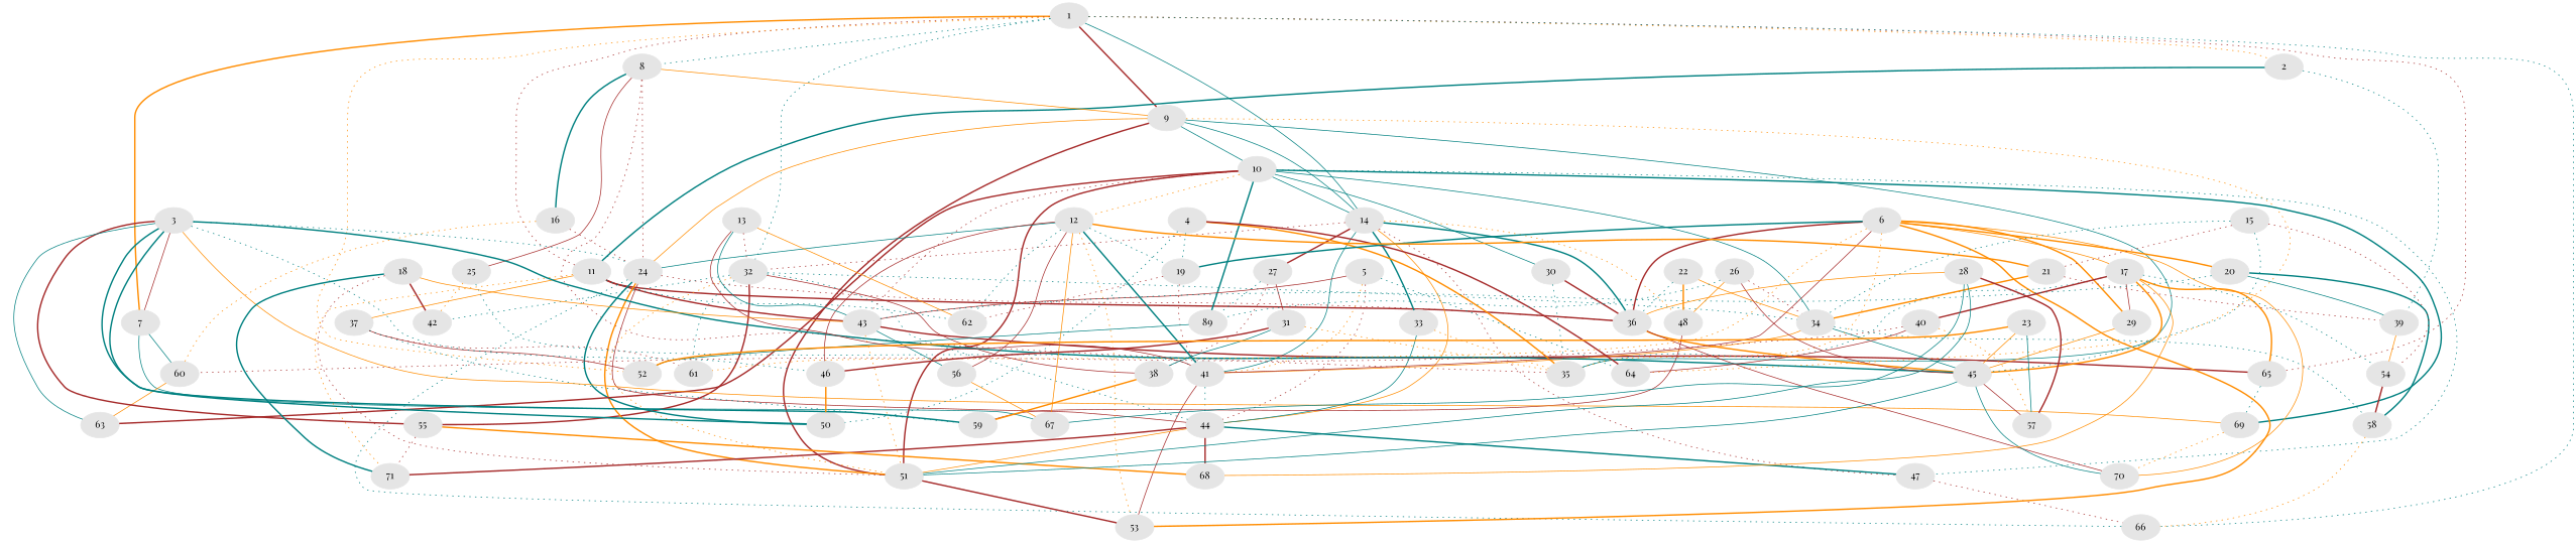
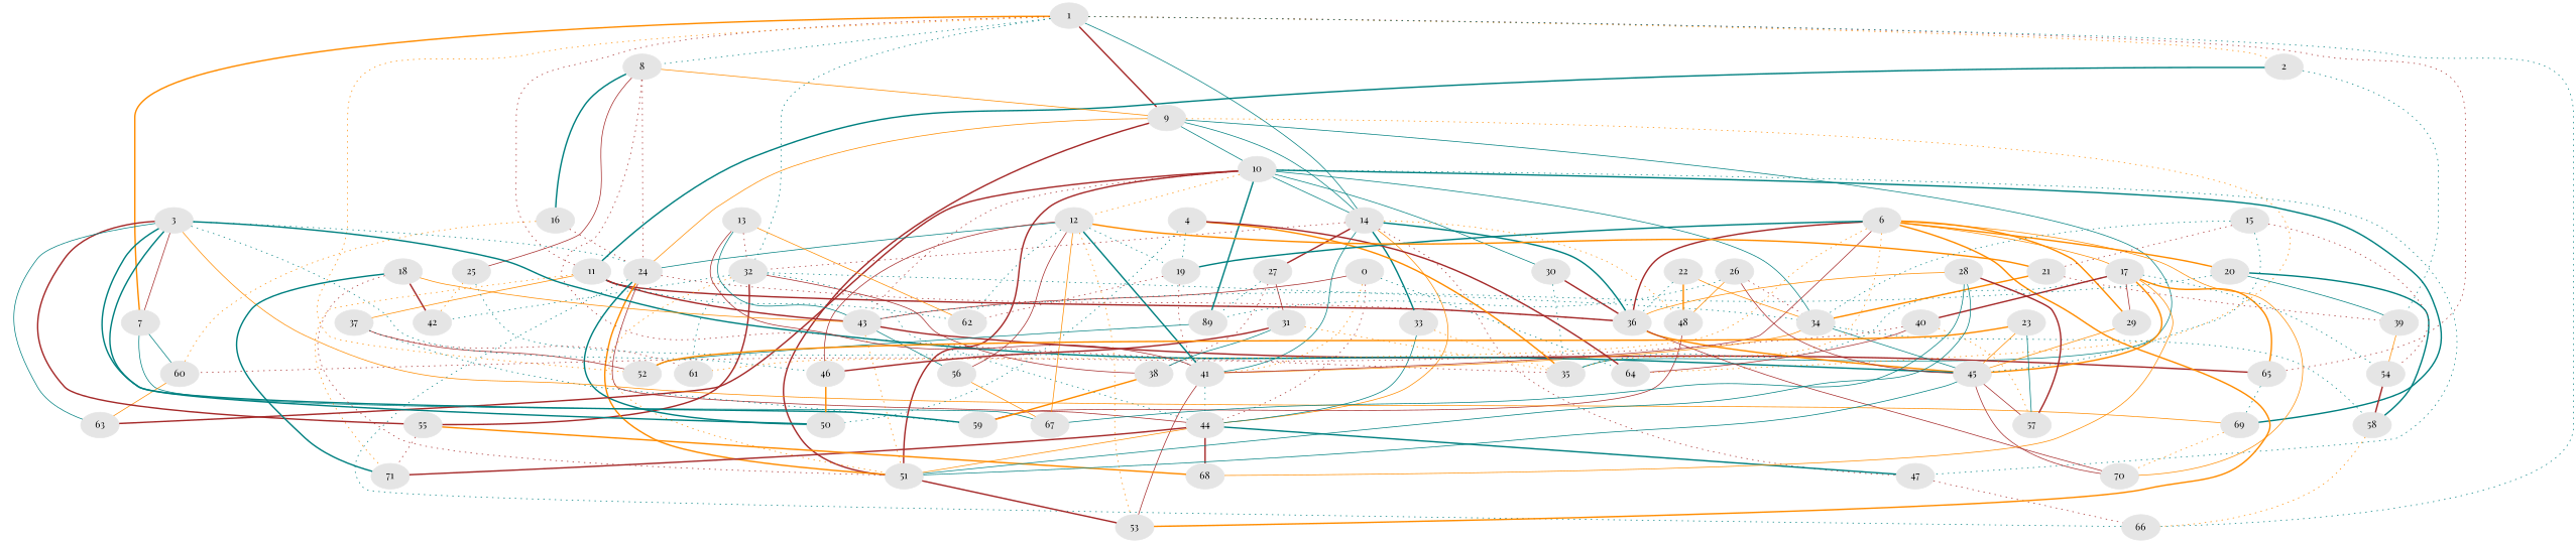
  graph {
    fontname="Playfair Display"
    node [color=gray90 fontname="Playfair Display" style=filled]
    edge [color=teal fontname="Playfair Display" style=dotted weight=1.0]
    1
    2
    7
    8
    9
    11
    14
    32
    52
    65
    66
    39
    60
    67
    24
    35
    16
    25
    64
    10
    51
    43
    36
    37
    62
    71
    41
    44
    47
    27
    33
    48
    55
    61
    34
    42
    38
    69
    54
    3
    45
    46
    50
    59
    63
    70
    57
    68
    4
    19
-   5
+   5 [label=0]
    53
    56
    6
    17
    20
    29
    40
    58
    12
    30
    n62 [label=89]
    21
    13
    31
    15
    18
    22
    23
    26
    28
    1 -- 2 [color=darkorange weight=2.0]
    1 -- 7 [color=darkorange style=bold]
    1 -- 8
    1 -- 9 [color=brown style=bold]
    1 -- 11 [color=brown weight=2.0]
    1 -- 14 [style=solid]
    1 -- 32
    1 -- 52 [color=darkorange]
    1 -- 65 [color=brown]
    1 -- 66
    2 -- 11 [style=bold]
    2 -- 39
    7 -- 60 [style=solid]
    7 -- 67 [style=solid]
    8 -- 9 [color=darkorange style=solid]
    8 -- 24 [color=brown]
    8 -- 35 [color=brown]
    8 -- 16 [style=bold]
    8 -- 25 [color=brown style=solid]
    9 -- 14 [style=solid]
    9 -- 24 [color=darkorange style=solid]
    9 -- 35 [style=solid]
    9 -- 64 [color=darkorange]
    9 -- 10 [style=solid]
    9 -- 51 [color=brown style=bold]
    11 -- 43 [color=brown style=bold weight=3.0]
    11 -- 36 [color=brown style=bold]
    11 -- 37 [color=darkorange style=solid]
    11 -- 62
    11 -- 71 [color=darkorange]
    14 -- 32 [color=brown]
    14 -- 36 [style=bold]
    14 -- 41 [style=solid]
    14 -- 44 [color=darkorange style=solid]
    14 -- 47 [color=brown]
    14 -- 27 [color=brown style=bold]
    14 -- 33 [style=bold]
    14 -- 48 [color=darkorange]
    32 -- 51 [color=darkorange]
    32 -- 44
    32 -- 55 [color=brown style=bold]
    32 -- 61 [weight=2.0]
    32 -- 34
    32 -- 42 [weight=2.0]
    32 -- 38 [color=brown style=solid]
    65 -- 69
    39 -- 54 [color=darkorange style=solid]
    60 -- 63 [color=darkorange style=solid]
    24 -- 66
    24 -- 51 [color=darkorange style=bold]
    24 -- 36 [color=brown]
    24 -- 44 [color=brown style=solid]
    24 -- 50 [style=bold]
    16 -- 60 [color=darkorange]
    16 -- 24 [color=brown weight=2.0]
    25 -- 41
    25 -- 42 [color=darkorange]
    10 -- 14 [style=solid weight=2.0]
    10 -- 51 [color=brown style=bold]
    10 -- 43 [color=brown]
    10 -- 47
    10 -- 34 [style=solid]
    10 -- 69 [style=bold]
    10 -- 63 [color=brown style=bold]
    10 -- 12 [color=darkorange]
    10 -- 30 [style=solid]
    10 -- n62 [style=bold]
    51 -- 53 [color=brown style=bold]
    43 -- 65 [color=brown style=bold]
    43 -- 51 [color=darkorange]
    43 -- 56 [style=solid weight=2.0]
    36 -- 45 [color=darkorange style=bold]
    36 -- 70 [color=brown style=solid]
    37 -- 52 [color=brown style=solid]
    37 -- 61 [color=brown]
    37 -- 59
    41 -- 44
    41 -- 53 [color=brown style=solid]
    44 -- 51 [color=darkorange style=solid]
    44 -- 71 [color=brown style=bold]
    44 -- 47 [style=bold]
    44 -- 68 [color=brown style=bold]
    47 -- 66 [color=brown]
    27 -- 38 [color=brown]
    27 -- n62
    27 -- 31 [color=brown style=solid]
    33 -- 35 [color=darkorange weight=2.0]
    33 -- 44 [style=solid]
    48 -- 59 [color=brown style=solid]
    55 -- 71 [color=brown]
    55 -- 68 [color=darkorange style=bold]
    34 -- 41 [color=darkorange style=solid]
    34 -- 45 [style=solid]
    34 -- 58
    38 -- 59 [color=darkorange style=bold]
    69 -- 70 [color=darkorange]
    54 -- 58 [color=brown style=bold]
    3 -- 7 [color=brown style=solid]
    3 -- 24
    3 -- 55 [color=brown style=bold]
    3 -- 69 [color=darkorange style=solid]
    3 -- 45 [style=bold]
    3 -- 46
    3 -- 50 [style=bold]
    3 -- 59 [style=bold]
    3 -- 63 [style=solid weight=2.0]
    45 -- 51 [style=solid]
-   45 -- 70 [style=solid]
+   45 -- 70 [color=brown style=solid]
    45 -- 57 [color=brown style=solid]
    46 -- 50 [color=darkorange style=bold]
    4 -- 35 [color=darkorange style=bold]
    4 -- 64 [color=brown style=bold]
    4 -- 50
    4 -- 19
    19 -- 62 [color=brown]
    19 -- 41 [color=brown]
    5 -- 64
    5 -- 43 [color=brown style=solid]
    5 -- 41 [color=darkorange]
    5 -- 44 [color=brown]
    56 -- 67 [color=darkorange style=solid]
    6 -- 35 [color=darkorange weight=2.0]
    6 -- 36 [color=brown style=bold weight=2.0]
    6 -- 41 [color=brown style=solid]
    6 -- 61 [color=darkorange]
    6 -- 70 [color=darkorange style=solid]
    6 -- 19 [style=bold]
    6 -- 53 [color=darkorange style=bold]
    6 -- 17 [color=darkorange style=solid]
    6 -- 20 [color=darkorange style=bold]
    6 -- 29 [color=darkorange style=bold]
    17 -- 65 [color=darkorange style=bold]
    17 -- 35 [weight=2.0]
    17 -- 54
    17 -- 45 [color=darkorange style=bold]
    17 -- 68 [color=darkorange style=solid]
    17 -- 29 [color=brown style=solid weight=2.0]
    17 -- 40 [color=brown style=bold]
    20 -- 39 [style=solid]
    20 -- 43
    20 -- 58 [style=bold]
    29 -- 45 [color=darkorange style=solid]
    40 -- 60 [color=brown]
    40 -- 64 [color=brown style=solid]
    40 -- 57 [color=darkorange]
    58 -- 66 [color=darkorange]
    12 -- 67 [color=darkorange style=solid]
    12 -- 24 [style=solid weight=2.0]
    12 -- 62
    12 -- 41 [style=bold]
    12 -- 46 [color=brown style=solid]
    12 -- 19 [weight=2.0]
    12 -- 53 [color=darkorange]
    12 -- 56 [color=brown style=solid]
    12 -- 21 [color=darkorange style=bold]
    30 -- 35 [weight=2.0]
    30 -- 36 [color=brown style=bold]
    n62 -- 52 [style=solid]
    21 -- 39 [color=brown]
    21 -- 34 [color=darkorange style=bold]
    13 -- 32 [color=brown]
    13 -- 43 [style=solid]
    13 -- 62 [color=darkorange style=solid]
    13 -- 41 [color=brown style=solid]
    31 -- 35 [color=darkorange]
    31 -- 38 [style=solid]
    31 -- 46 [color=brown style=bold]
    15 -- 34
    15 -- 54 [color=brown]
    15 -- 45
    15 -- 21 [color=brown]
    18 -- 51 [color=brown]
    18 -- 43 [color=darkorange style=solid]
    18 -- 71 [style=bold]
    18 -- 42 [color=brown style=bold]
    22 -- 36
    22 -- 48 [color=darkorange style=bold]
    22 -- 34 [color=darkorange style=solid]
    23 -- 52 [color=darkorange style=bold]
    23 -- 45 [color=darkorange style=solid weight=2.0]
    23 -- 57 [style=solid]
    26 -- 48 [color=darkorange style=solid]
    26 -- 34 [color=brown]
    26 -- 45 [color=brown style=solid]
    26 -- n62
    28 -- 67 [style=solid]
    28 -- 51 [style=solid]
    28 -- 36 [color=darkorange style=solid]
    28 -- 57 [color=brown style=bold]
  }
